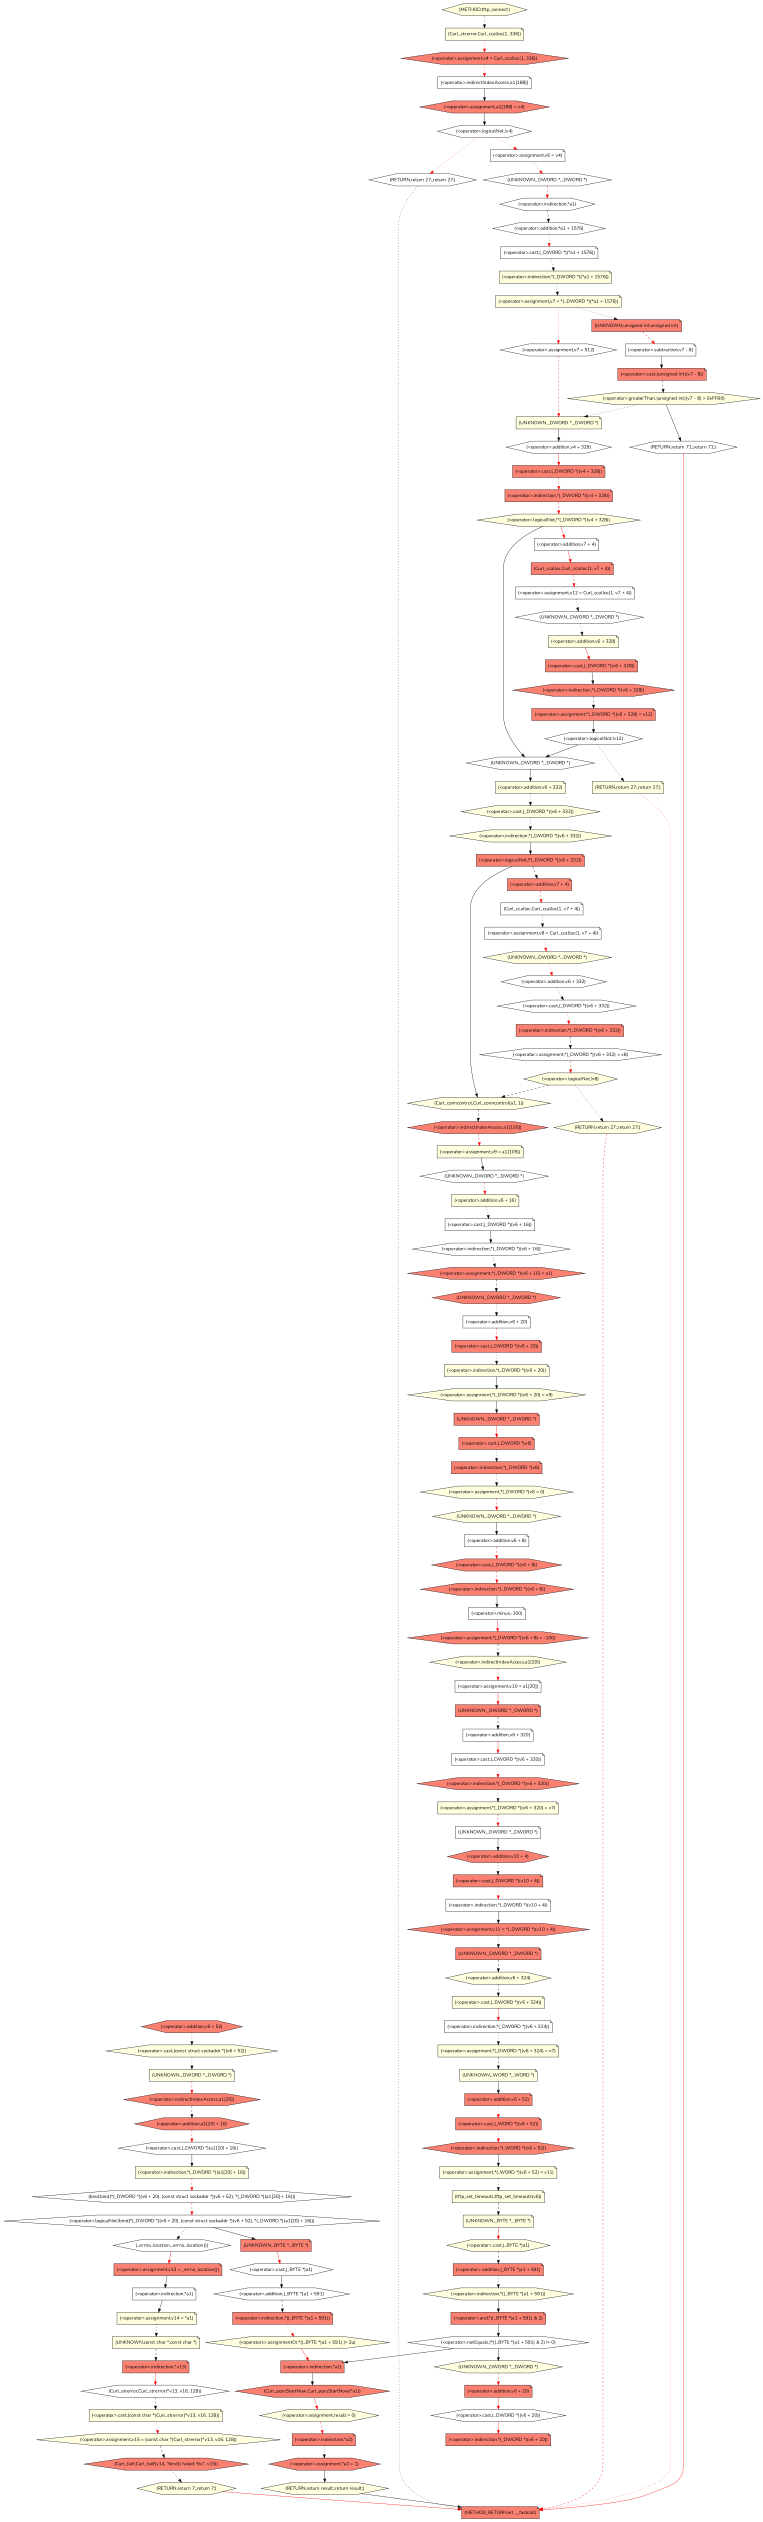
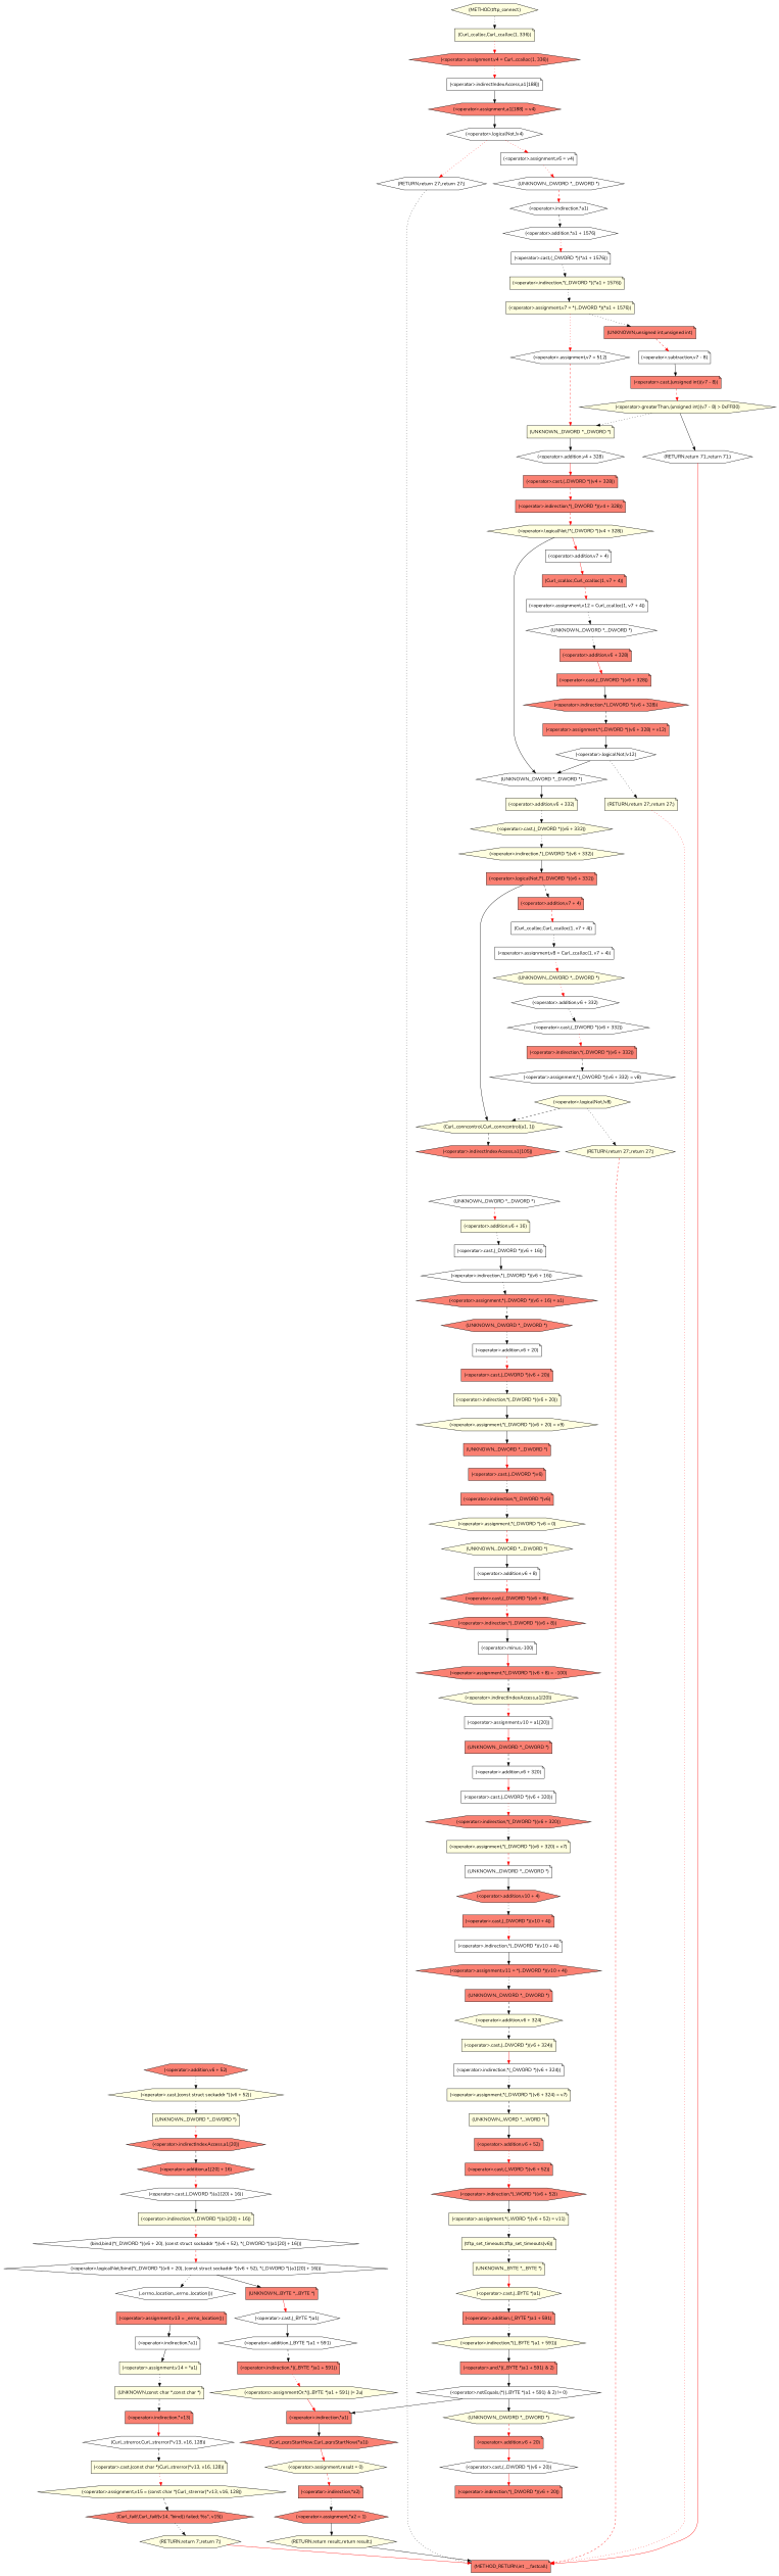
  digraph {
    fontname=Nunito
    node [fillcolor=salmon fontname=Nunito shape=note style=filled]
    edge [color=black fontname=Nunito style=solid]
    n1 [label="(<operator>.assignment,v4 = Curl_ccalloc(1, 336))" shape=hexagon]
    n2 [fillcolor=white label="(<operator>.indirectIndexAccess,a1[188])"]
    n3 [label="(<operator>.assignment,a1[188] = v4)" shape=hexagon]
-   n4 [fillcolor=lightyellow label="(Curl_strerror,Curl_ccalloc(1, 336))"]
+   n4 [fillcolor=lightyellow label="(Curl_ccalloc,Curl_ccalloc(1, 336))"]
    n5 [fillcolor=white label="(<operator>.logicalNot,!v4)" shape=hexagon]
    n6 [fillcolor=white label="(RETURN,return 27;,return 27;)" shape=hexagon]
    n7 [fillcolor=white label="(<operator>.assignment,v6 = v4)"]
    n8 [label="(METHOD_RETURN,int __fastcall)"]
    n9 [fillcolor=white label="(UNKNOWN,_DWORD *,_DWORD *)" shape=hexagon]
    n10 [fillcolor=white label="(<operator>.indirection,*a1)" shape=hexagon]
    n11 [fillcolor=lightyellow label="(<operator>.assignment,v7 = *(_DWORD *)(*a1 + 1576))"]
    n12 [label="(UNKNOWN,unsigned int,unsigned int)"]
    n13 [fillcolor=white label="(<operator>.assignment,v7 = 512)" shape=hexagon]
    n14 [fillcolor=white label="(<operator>.subtraction,v7 - 8)"]
    n15 [fillcolor=lightyellow label="(UNKNOWN,_DWORD *,_DWORD *)"]
    n16 [fillcolor=lightyellow label="(<operator>.indirection,*(_DWORD *)(*a1 + 1576))"]
    n17 [fillcolor=white label="(<operator>.cast,(_DWORD *)(*a1 + 1576))"]
    n18 [fillcolor=white label="(<operator>.addition,*a1 + 1576)" shape=hexagon]
    n19 [fillcolor=lightyellow label="(<operator>.greaterThan,(unsigned int)(v7 - 8) > 0xFFB0)" shape=hexagon]
    n20 [fillcolor=white label="(RETURN,return 71;,return 71;)" shape=hexagon]
    n21 [fillcolor=white label="(<operator>.addition,v4 + 328)" shape=hexagon]
    n22 [label="(<operator>.cast,(unsigned int)(v7 - 8))"]
    n23 [fillcolor=lightyellow label="(<operator>.logicalNot,!*(_DWORD *)(v4 + 328))" shape=hexagon]
    n24 [fillcolor=white label="(<operator>.addition,v7 + 4)"]
    n25 [fillcolor=white label="(UNKNOWN,_DWORD *,_DWORD *)" shape=hexagon]
    n26 [label="(Curl_ccalloc,Curl_ccalloc(1, v7 + 4))"]
    n27 [fillcolor=lightyellow label="(<operator>.addition,v6 + 332)"]
    n28 [label="(<operator>.indirection,*(_DWORD *)(v4 + 328))"]
    n29 [label="(<operator>.cast,(_DWORD *)(v4 + 328))"]
    n30 [fillcolor=white label="(<operator>.assignment,v12 = Curl_ccalloc(1, v7 + 4))"]
    n31 [fillcolor=white label="(UNKNOWN,_DWORD *,_DWORD *)" shape=hexagon]
-   n32 [fillcolor=lightyellow label="(<operator>.addition,v6 + 328)"]
+   n32 [label="(<operator>.addition,v6 + 328)"]
    n33 [label="(<operator>.assignment,*(_DWORD *)(v6 + 328) = v12)"]
    n34 [fillcolor=white label="(<operator>.logicalNot,!v12)" shape=hexagon]
    n35 [fillcolor=lightyellow label="(RETURN,return 27;,return 27;)"]
    n36 [label="(<operator>.indirection,*(_DWORD *)(v6 + 328))" shape=hexagon]
    n37 [label="(<operator>.cast,(_DWORD *)(v6 + 328))"]
    n38 [label="(<operator>.logicalNot,!*(_DWORD *)(v6 + 332))"]
    n39 [label="(<operator>.addition,v7 + 4)"]
    n40 [fillcolor=lightyellow label="(Curl_conncontrol,Curl_conncontrol(a1, 1))" shape=hexagon]
    n41 [fillcolor=white label="(Curl_ccalloc,Curl_ccalloc(1, v7 + 4))"]
    n42 [label="(<operator>.indirectIndexAccess,a1[105])" shape=hexagon]
    n43 [fillcolor=lightyellow label="(<operator>.indirection,*(_DWORD *)(v6 + 332))" shape=hexagon]
    n44 [fillcolor=lightyellow label="(<operator>.cast,(_DWORD *)(v6 + 332))" shape=hexagon]
    n45 [fillcolor=white label="(<operator>.assignment,v8 = Curl_ccalloc(1, v7 + 4))"]
    n46 [fillcolor=lightyellow label="(UNKNOWN,_DWORD *,_DWORD *)" shape=hexagon]
    n47 [fillcolor=white label="(<operator>.addition,v6 + 332)" shape=hexagon]
    n48 [fillcolor=white label="(<operator>.assignment,*(_DWORD *)(v6 + 332) = v8)" shape=hexagon]
    n49 [fillcolor=lightyellow label="(<operator>.logicalNot,!v8)" shape=hexagon]
    n50 [fillcolor=lightyellow label="(RETURN,return 27;,return 27;)" shape=hexagon]
    n51 [label="(<operator>.indirection,*(_DWORD *)(v6 + 332))"]
    n52 [fillcolor=white label="(<operator>.cast,(_DWORD *)(v6 + 332))" shape=hexagon]
-   n53 [fillcolor=lightyellow label="(<operator>.assignment,v9 = a1[105])"]
    n54 [fillcolor=white label="(UNKNOWN,_DWORD *,_DWORD *)" shape=hexagon]
    n55 [fillcolor=lightyellow label="(<operator>.addition,v6 + 16)"]
    n56 [label="(<operator>.assignment,*(_DWORD *)(v6 + 16) = a1)" shape=hexagon]
    n57 [label="(UNKNOWN,_DWORD *,_DWORD *)" shape=hexagon]
    n58 [fillcolor=white label="(<operator>.addition,v6 + 20)"]
    n59 [fillcolor=white label="(<operator>.indirection,*(_DWORD *)(v6 + 16))" shape=hexagon]
    n60 [fillcolor=white label="(<operator>.cast,(_DWORD *)(v6 + 16))"]
    n61 [fillcolor=lightyellow label="(<operator>.assignment,*(_DWORD *)(v6 + 20) = v9)" shape=hexagon]
    n62 [label="(UNKNOWN,_DWORD *,_DWORD *)"]
    n63 [label="(<operator>.cast,(_DWORD *)v6)"]
    n64 [fillcolor=lightyellow label="(<operator>.indirection,*(_DWORD *)(v6 + 20))"]
    n65 [label="(<operator>.cast,(_DWORD *)(v6 + 20))"]
    n66 [fillcolor=lightyellow label="(<operator>.assignment,*(_DWORD *)v6 = 0)" shape=hexagon]
    n67 [fillcolor=lightyellow label="(UNKNOWN,_DWORD *,_DWORD *)" shape=hexagon]
    n68 [fillcolor=white label="(<operator>.addition,v6 + 8)"]
    n69 [label="(<operator>.indirection,*(_DWORD *)v6)"]
    n70 [label="(<operator>.assignment,*(_DWORD *)(v6 + 8) = -100)" shape=hexagon]
    n71 [fillcolor=lightyellow label="(<operator>.indirectIndexAccess,a1[20])" shape=hexagon]
    n72 [fillcolor=white label="(<operator>.assignment,v10 = a1[20])"]
    n73 [label="(<operator>.indirection,*(_DWORD *)(v6 + 8))" shape=hexagon]
    n74 [fillcolor=white label="(<operator>.minus,-100)"]
    n75 [label="(<operator>.cast,(_DWORD *)(v6 + 8))" shape=hexagon]
    n76 [label="(UNKNOWN,_DWORD *,_DWORD *)"]
    n77 [fillcolor=white label="(<operator>.addition,v6 + 320)"]
    n78 [fillcolor=lightyellow label="(<operator>.assignment,*(_DWORD *)(v6 + 320) = v7)"]
    n79 [fillcolor=white label="(UNKNOWN,_DWORD *,_DWORD *)"]
    n80 [label="(<operator>.addition,v10 + 4)" shape=hexagon]
    n81 [label="(<operator>.indirection,*(_DWORD *)(v6 + 320))" shape=hexagon]
    n82 [fillcolor=white label="(<operator>.cast,(_DWORD *)(v6 + 320))"]
    n83 [label="(<operator>.assignment,v11 = *(_DWORD *)(v10 + 4))" shape=hexagon]
    n84 [label="(UNKNOWN,_DWORD *,_DWORD *)"]
    n85 [fillcolor=lightyellow label="(<operator>.addition,v6 + 324)" shape=hexagon]
    n86 [fillcolor=white label="(<operator>.indirection,*(_DWORD *)(v10 + 4))"]
    n87 [label="(<operator>.cast,(_DWORD *)(v10 + 4))"]
    n88 [fillcolor=lightyellow label="(<operator>.assignment,*(_DWORD *)(v6 + 324) = v7)"]
    n89 [fillcolor=lightyellow label="(UNKNOWN,_WORD *,_WORD *)"]
    n90 [label="(<operator>.addition,v6 + 52)"]
    n91 [fillcolor=white label="(<operator>.indirection,*(_DWORD *)(v6 + 324))"]
    n92 [fillcolor=lightyellow label="(<operator>.cast,(_DWORD *)(v6 + 324))"]
    n93 [fillcolor=lightyellow label="(<operator>.assignment,*(_WORD *)(v6 + 52) = v11)"]
    n94 [fillcolor=lightyellow label="(tftp_set_timeouts,tftp_set_timeouts(v6))"]
    n95 [fillcolor=lightyellow label="(UNKNOWN,_BYTE *,_BYTE *)"]
    n96 [label="(<operator>.indirection,*(_WORD *)(v6 + 52))" shape=hexagon]
    n97 [label="(<operator>.cast,(_WORD *)(v6 + 52))"]
    n98 [fillcolor=lightyellow label="(<operator>.cast,(_BYTE *)a1)" shape=hexagon]
    n99 [fillcolor=white label="(<operator>.notEquals,(*((_BYTE *)a1 + 591) & 2) != 0)" shape=hexagon]
    n100 [fillcolor=lightyellow label="(UNKNOWN,_DWORD *,_DWORD *)" shape=hexagon]
    n101 [label="(<operator>.indirection,*a1)"]
    n102 [label="(<operator>.addition,v6 + 20)"]
    n103 [label="(Curl_pgrsStartNow,Curl_pgrsStartNow(*a1))" shape=hexagon]
    n104 [label="(<operator>.and,*((_BYTE *)a1 + 591) & 2)"]
    n105 [fillcolor=lightyellow label="(<operator>.indirection,*((_BYTE *)a1 + 591))" shape=hexagon]
    n106 [label="(<operator>.addition,(_BYTE *)a1 + 591)"]
    n107 [fillcolor=white label="(<operator>.logicalNot,!bind(*(_DWORD *)(v6 + 20), (const struct sockaddr *)(v6 + 52), *(_DWORD *)(a1[20] + 16)))" shape=hexagon]
    n108 [label="(UNKNOWN,_BYTE *,_BYTE *)"]
    n109 [fillcolor=white label="(_errno_location,_errno_location())" shape=hexagon]
    n110 [fillcolor=white label="(<operator>.cast,(_BYTE *)a1)" shape=hexagon]
    n111 [label="(<operator>.assignment,v13 = _errno_location())"]
    n112 [fillcolor=white label="(bind,bind(*(_DWORD *)(v6 + 20), (const struct sockaddr *)(v6 + 52), *(_DWORD *)(a1[20] + 16)))" shape=hexagon]
    n113 [label="(<operator>.indirection,*(_DWORD *)(v6 + 20))"]
    n114 [fillcolor=white label="(<operator>.cast,(_DWORD *)(v6 + 20))" shape=hexagon]
    n115 [fillcolor=lightyellow label="(<operator>.cast,(const struct sockaddr *)(v6 + 52))" shape=hexagon]
    n116 [fillcolor=lightyellow label="(UNKNOWN,_DWORD *,_DWORD *)"]
    n117 [label="(<operator>.indirectIndexAccess,a1[20])" shape=hexagon]
    n118 [label="(<operator>.addition,v6 + 52)" shape=hexagon]
    n119 [fillcolor=lightyellow label="(<operator>.indirection,*(_DWORD *)(a1[20] + 16))"]
    n120 [fillcolor=white label="(<operator>.cast,(_DWORD *)(a1[20] + 16))" shape=hexagon]
    n121 [label="(<operator>.addition,a1[20] + 16)" shape=hexagon]
    n122 [fillcolor=lightyellow label="(<operators>.assignmentOr,*((_BYTE *)a1 + 591) |= 2u)" shape=hexagon]
    n123 [label="(<operator>.indirection,*((_BYTE *)a1 + 591))"]
    n124 [fillcolor=white label="(<operator>.addition,(_BYTE *)a1 + 591)" shape=hexagon]
    n125 [fillcolor=lightyellow label="(<operator>.assignment,result = 0)" shape=hexagon]
    n126 [label="(<operator>.indirection,*a2)"]
    n127 [label="(<operator>.assignment,*a2 = 1)" shape=hexagon]
    n128 [fillcolor=lightyellow label="(RETURN,return result;,return result;)" shape=hexagon]
    n129 [fillcolor=white label="(<operator>.indirection,*a1)"]
    n130 [fillcolor=lightyellow label="(<operator>.assignment,v14 = *a1)"]
    n131 [fillcolor=lightyellow label="(UNKNOWN,const char *,const char *)"]
    n132 [label="(<operator>.indirection,*v13)"]
    n133 [fillcolor=lightyellow label="(<operator>.assignment,v15 = (const char *)Curl_strerror(*v13, v16, 128))" shape=hexagon]
    n134 [label="(Curl_failf,Curl_failf(v14, \"bind() failed; %s\", v15))" shape=hexagon]
    n135 [fillcolor=lightyellow label="(RETURN,return 7;,return 7;)" shape=hexagon]
    n136 [fillcolor=lightyellow label="(<operator>.cast,(const char *)Curl_strerror(*v13, v16, 128))"]
    n137 [fillcolor=white label="(Curl_strerror,Curl_strerror(*v13, v16, 128))" shape=hexagon]
    n138 [fillcolor=lightyellow label="(METHOD,tftp_connect)" shape=hexagon]
    n1 -> n2 [color=red style=dotted]
    n2 -> n3
    n3 -> n5
    n4 -> n1 [color=red style=dotted]
    n5 -> n6 [color=red style=dotted]
    n5 -> n7 [color=red style=dotted]
    n6 -> n8 [style=dotted]
    n7 -> n9 [color=red style=dotted]
    n9 -> n10 [color=red style=dashed]
    n10 -> n18 [style=dashed]
    n11 -> n12 [style=dotted]
    n11 -> n13 [color=red style=dotted]
    n12 -> n14 [color=red style=dashed]
    n13 -> n15 [color=red style=dashed]
    n14 -> n22
    n15 -> n21
    n16 -> n11 [style=dotted]
    n17 -> n16 [style=dotted]
    n18 -> n17 [color=red style=dotted]
    n19 -> n15 [style=dotted]
    n19 -> n20
    n20 -> n8 [color=red]
    n21 -> n29 [color=red]
-   n22 -> n19 [style=dashed]
+   n22 -> n19 [color=red style=dashed]
    n23 -> n24 [color=red]
    n23 -> n25
    n24 -> n26 [color=red]
    n25 -> n27
    n26 -> n30 [color=red style=dashed]
    n27 -> n44 [style=dotted]
    n28 -> n23 [color=red style=dashed]
    n29 -> n28 [color=red style=dashed]
    n30 -> n31 [style=dotted]
    n31 -> n32 [style=dotted]
    n32 -> n37 [color=red]
    n33 -> n34
    n34 -> n25
    n34 -> n35 [style=dotted]
    n35 -> n8 [color=red style=dotted]
    n36 -> n33 [style=dashed]
    n37 -> n36
    n38 -> n39 [style=dashed]
    n38 -> n40
    n39 -> n41 [color=red style=dashed]
    n40 -> n42 [style=dashed]
    n41 -> n45 [style=dotted]
-   n42 -> n53 [color=red style=dashed]
    n43 -> n38
    n44 -> n43 [style=dotted]
    n45 -> n46 [color=red style=dotted]
    n46 -> n47 [color=red style=dotted]
    n47 -> n52 [style=dotted]
-   n48 -> n49 [color=red style=dashed]
    n49 -> n40 [style=dashed]
    n49 -> n50 [style=dotted]
    n50 -> n8 [color=red style=dashed]
    n51 -> n48 [style=dashed]
    n52 -> n51 [color=red style=dotted]
-   n53 -> n54
    n54 -> n55 [color=red style=dashed]
    n55 -> n60 [style=dotted]
    n56 -> n57 [style=dashed]
    n57 -> n58 [style=dotted]
    n58 -> n65 [color=red style=dashed]
    n59 -> n56 [style=dotted]
    n60 -> n59
    n61 -> n62
    n62 -> n63 [color=red]
    n63 -> n69 [style=dotted]
    n64 -> n61
    n65 -> n64 [style=dotted]
    n66 -> n67 [color=red style=dashed]
    n67 -> n68
    n68 -> n75 [color=red style=dashed]
    n69 -> n66 [style=dotted]
    n70 -> n71 [style=dashed]
    n71 -> n72 [color=red style=dashed]
    n72 -> n76 [color=red]
    n73 -> n74
    n74 -> n70 [color=red]
    n75 -> n73 [color=red style=dashed]
    n76 -> n77 [style=dashed]
    n77 -> n82 [color=red]
    n78 -> n79 [color=red style=dashed]
    n79 -> n80
    n80 -> n87 [style=dotted]
    n81 -> n78 [style=dotted]
    n82 -> n81 [color=red style=dotted]
    n83 -> n84 [style=dotted]
    n84 -> n85 [style=dashed]
    n85 -> n92 [style=dashed]
    n86 -> n83
    n87 -> n86 [color=red style=dotted]
    n88 -> n89 [style=dashed]
    n89 -> n90
    n90 -> n97 [color=red style=dotted]
    n91 -> n88 [style=dotted]
    n92 -> n91 [color=red]
    n93 -> n94 [style=dotted]
    n94 -> n95 [style=dashed]
    n95 -> n98 [color=red]
    n96 -> n93
    n97 -> n96 [color=red style=dotted]
    n98 -> n106 [style=dashed]
    n99 -> n100
    n99 -> n101
    n100 -> n102 [color=red style=dashed]
    n101 -> n103
    n102 -> n114 [color=red]
    n103 -> n125 [color=red]
    n104 -> n99
    n105 -> n104
    n106 -> n105 [style=dotted]
    n107 -> n108
    n107 -> n109 [style=dotted]
    n108 -> n110 [color=red]
-   n109 -> n111 [color=red]
    n110 -> n124
    n111 -> n129
    n112 -> n107 [color=red style=dashed]
    n114 -> n113 [color=red]
    n115 -> n116 [style=dotted]
    n116 -> n117 [color=red style=dashed]
    n117 -> n121 [style=dashed]
    n118 -> n115 [style=dotted]
    n119 -> n112 [color=red style=dashed]
    n120 -> n119
    n121 -> n120 [color=red style=dashed]
    n122 -> n101 [color=red]
    n123 -> n122 [color=red style=dotted]
    n124 -> n123 [style=dashed]
    n125 -> n126 [color=red style=dashed]
    n126 -> n127 [style=dotted]
    n127 -> n128
    n128 -> n8
    n129 -> n130
    n130 -> n131 [style=dotted]
    n131 -> n132 [style=dashed]
    n132 -> n137 [color=red]
    n133 -> n134 [style=dashed]
    n134 -> n135 [style=dotted]
    n135 -> n8 [color=red]
    n136 -> n133 [color=red style=dotted]
    n137 -> n136 [style=dashed]
    n138 -> n4 [style=dotted]
  }
